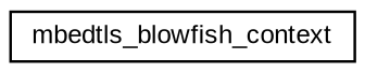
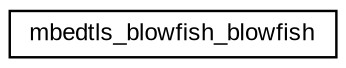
  digraph {
    rankdir=LR
    fontname="Liberation Sans"
-   n1 [color=black fillcolor=white fontname="Liberation Sans" fontsize=10 height=0.2 label=mbedtls_blowfish_context shape=record style=filled width=0.4]
+   n1 [color=black fillcolor=white fontname="Liberation Sans" fontsize=10 height=0.2 label=mbedtls_blowfish_blowfish shape=record style=filled width=0.4]
  }
